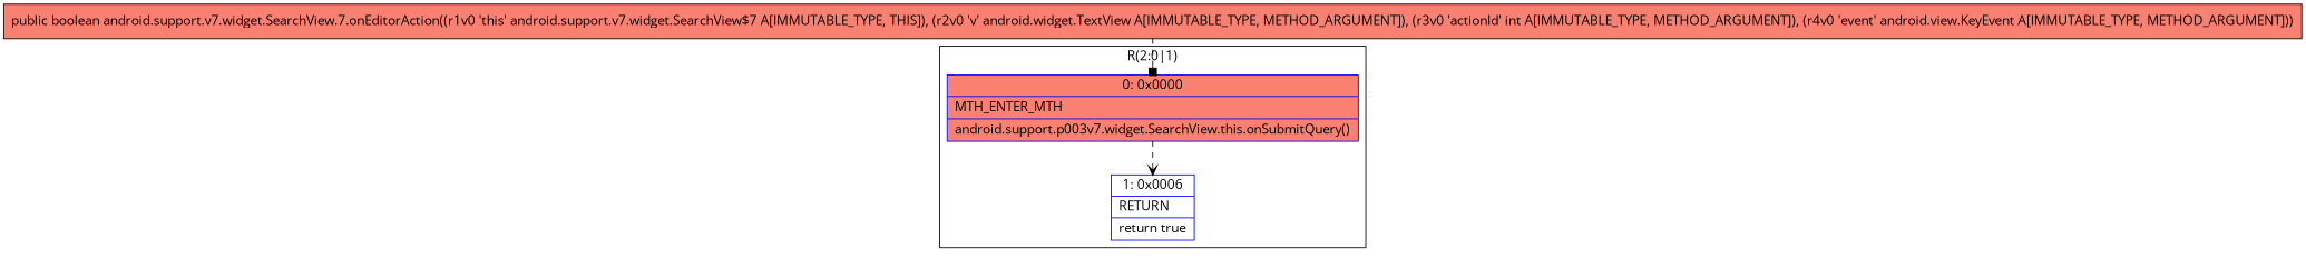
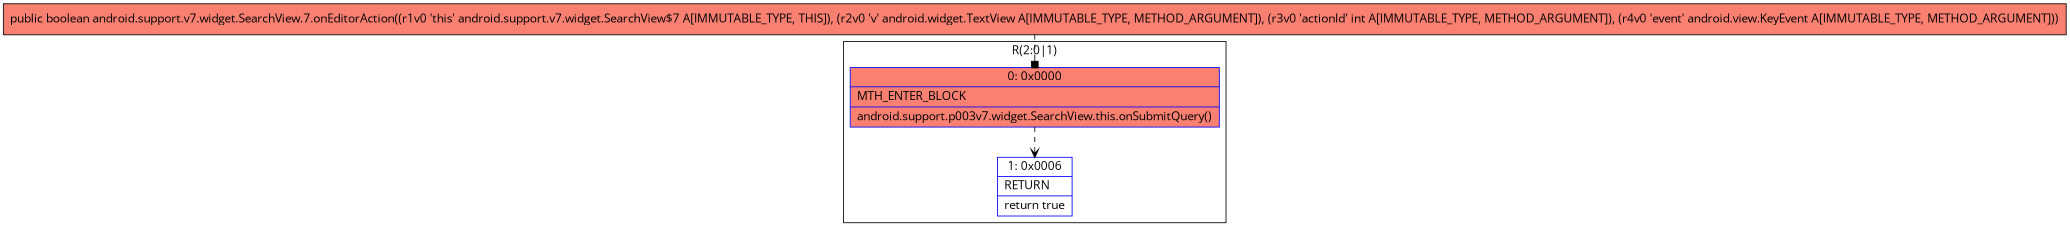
  digraph {
    fontname="Open Sans"
    node [color=blue shape=record style=filled fillcolor=salmon fontname="Open Sans"]
    edge [style=dashed fontname="Open Sans"]
-   n1 [label="{0\:\ 0x0000|MTH_ENTER_MTH\l|android.support.p003v7.widget.SearchView.this.onSubmitQuery()\l}"]
+   n1 [label="{0\:\ 0x0000|MTH_ENTER_BLOCK\l|android.support.p003v7.widget.SearchView.this.onSubmitQuery()\l}"]
    n2 [label="{1\:\ 0x0006|RETURN\l|return true\l}" fillcolor=white]
    n3 [label="{public boolean android.support.v7.widget.SearchView.7.onEditorAction((r1v0 'this' android.support.v7.widget.SearchView$7 A[IMMUTABLE_TYPE, THIS]), (r2v0 'v' android.widget.TextView A[IMMUTABLE_TYPE, METHOD_ARGUMENT]), (r3v0 'actionId' int A[IMMUTABLE_TYPE, METHOD_ARGUMENT]), (r4v0 'event' android.view.KeyEvent A[IMMUTABLE_TYPE, METHOD_ARGUMENT])) }" color=""]
    subgraph cluster_1 {
      label="R(2:0|1)"
      n1
      n2
    }
    n1 -> n2 [arrowhead=vee]
    n3 -> n1 [arrowhead=box]
  }
